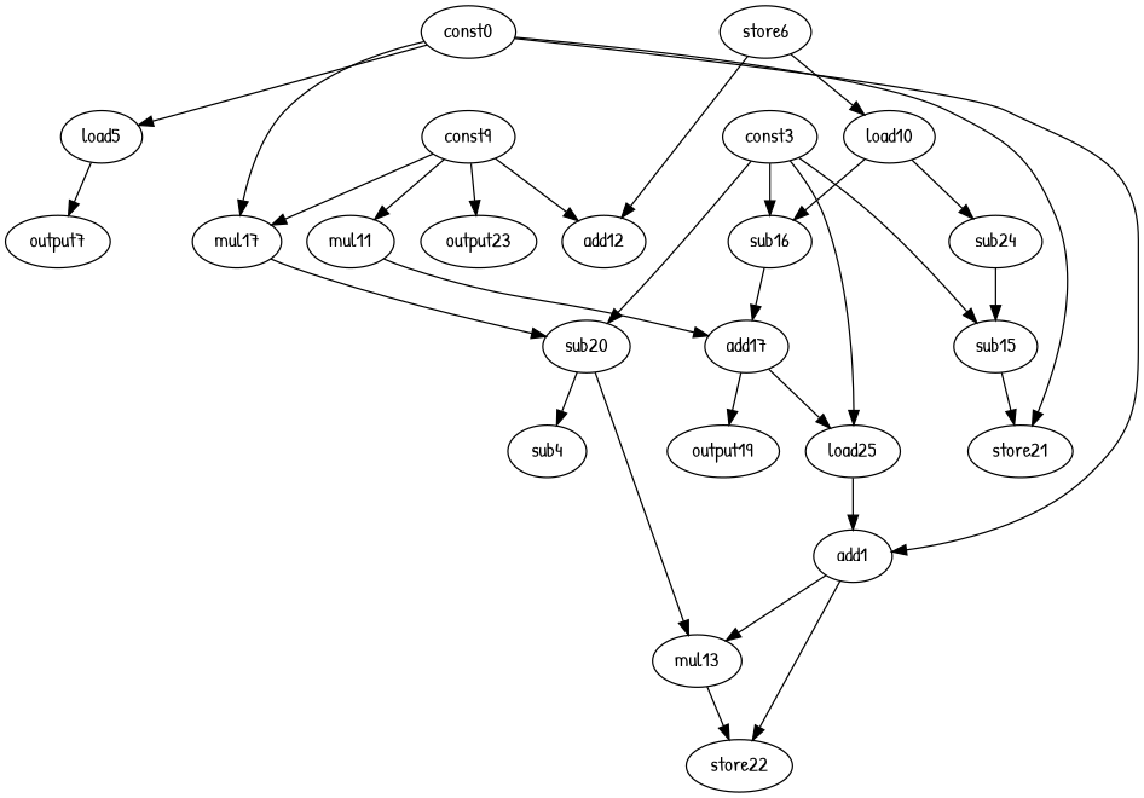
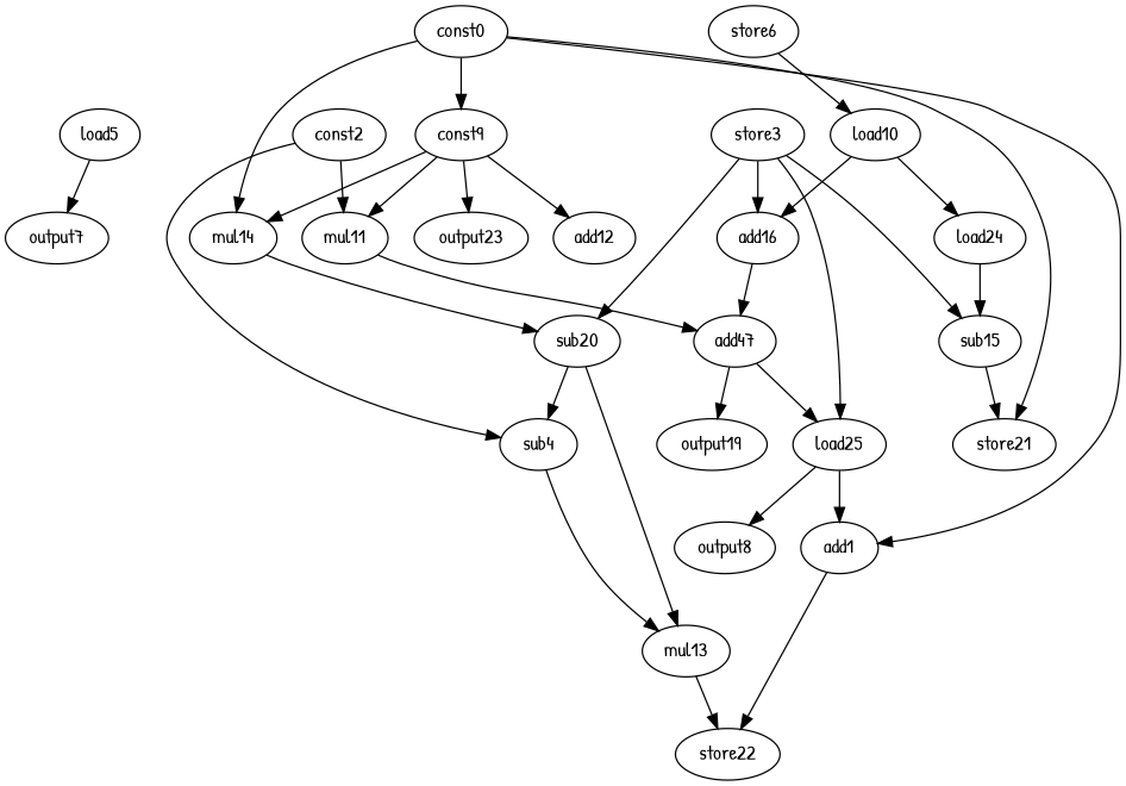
  digraph {
    fontname="Patrick Hand"
    node [fontname="Patrick Hand" opcode=const]
    edge [fontname="Patrick Hand" operand=0]
    add1 [opcode=add]
    const0
    load5 [opcode=load]
-   mul14 [opcode=mul label=mul17]
+   mul14 [opcode=mul]
    store21 [opcode=store]
    store22 [opcode=store]
    output7 [opcode=output]
    sub20 [opcode=sub]
    sub4 [opcode=sub]
+   const2
    mul11 [opcode=mul]
    mul13 [opcode=mul]
-   add17 [opcode=add]
+   add17 [opcode=add label=add47]
    sub15 [opcode=sub]
-   const3
-   add16 [opcode=add label=sub16]
+   const3 [label=store3]
+   add16 [opcode=add]
    n17 [label=load25 opcode=sub]
+   output8 [opcode=output]
    n19 [label=store6]
    load10 [opcode=load]
    add12 [opcode=add]
-   sub24 [opcode=sub]
+   sub24 [opcode=sub label=load24]
    const9
    output23 [opcode=output]
    output19 [opcode=output]
    add1 -> store22
    const0 -> add1
-   const0 -> load5
+   const0 -> const9
    const0 -> mul14
    const0 -> store21
    load5 -> output7
    mul14 -> sub20 [operand=1]
    sub20 -> sub4 [operand=1]
    sub20 -> mul13
-   add1 -> mul13 [operand=1]
+   sub4 -> mul13 [operand=1]
+   const2 -> sub4
+   const2 -> mul11 [operand=1]
    mul11 -> add17 [operand=1]
    mul13 -> store22 [operand=1]
    add17 -> n17
    add17 -> output19
    sub15 -> store21 [operand=1]
    const3 -> sub20
    const3 -> sub15 [operand=1]
    const3 -> add16 [operand=1]
    const3 -> n17 [operand=1]
    add16 -> add17
    n17 -> add1 [operand=1]
+   n17 -> output8
    n19 -> load10
-   n19 -> add12 [operand=1]
    load10 -> add16
    load10 -> sub24 [operand=1]
    sub24 -> sub15
    const9 -> mul14 [operand=1]
    const9 -> mul11
    const9 -> add12
    const9 -> output23
  }
